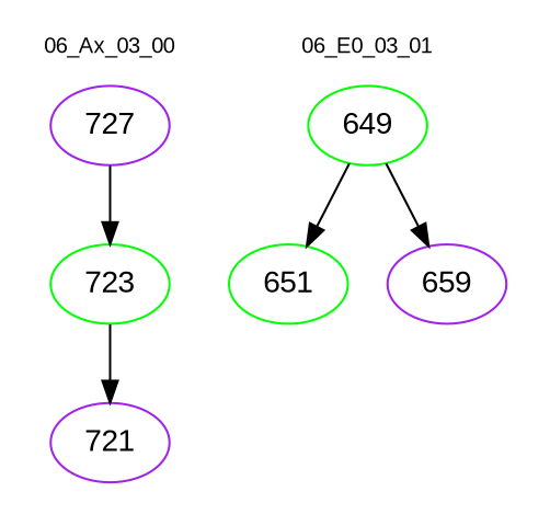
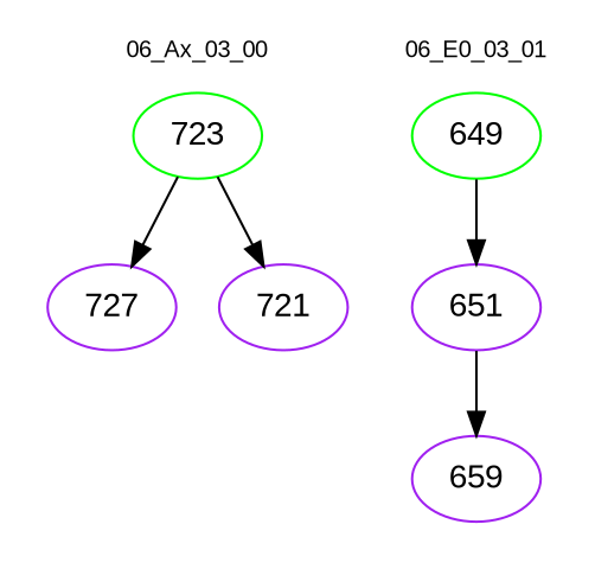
  digraph {
    fontname="Liberation Sans"
    node [color=purple fontname="Liberation Sans"]
    edge [color=black fontname="Liberation Sans"]
    n1 [label=727]
    n2 [color=green label=723]
    n3 [label=721]
-   n4 [color=green label=651]
+   n4 [label=651]
    n5 [color=green label=649]
    n6 [label=659]
    subgraph cluster_1 {
      color=white
      fontsize=10
      label="06_Ax_03_00"
      n1
      n2
      n3
    }
    subgraph cluster_2 {
      color=white
      fontsize=10
      label="06_E0_03_01"
      n4
      n5
      n6
    }
-   n1 -> n2
+   n2 -> n1
    n2 -> n3
    n5 -> n4
-   n5 -> n6
+   n4 -> n6
  }
